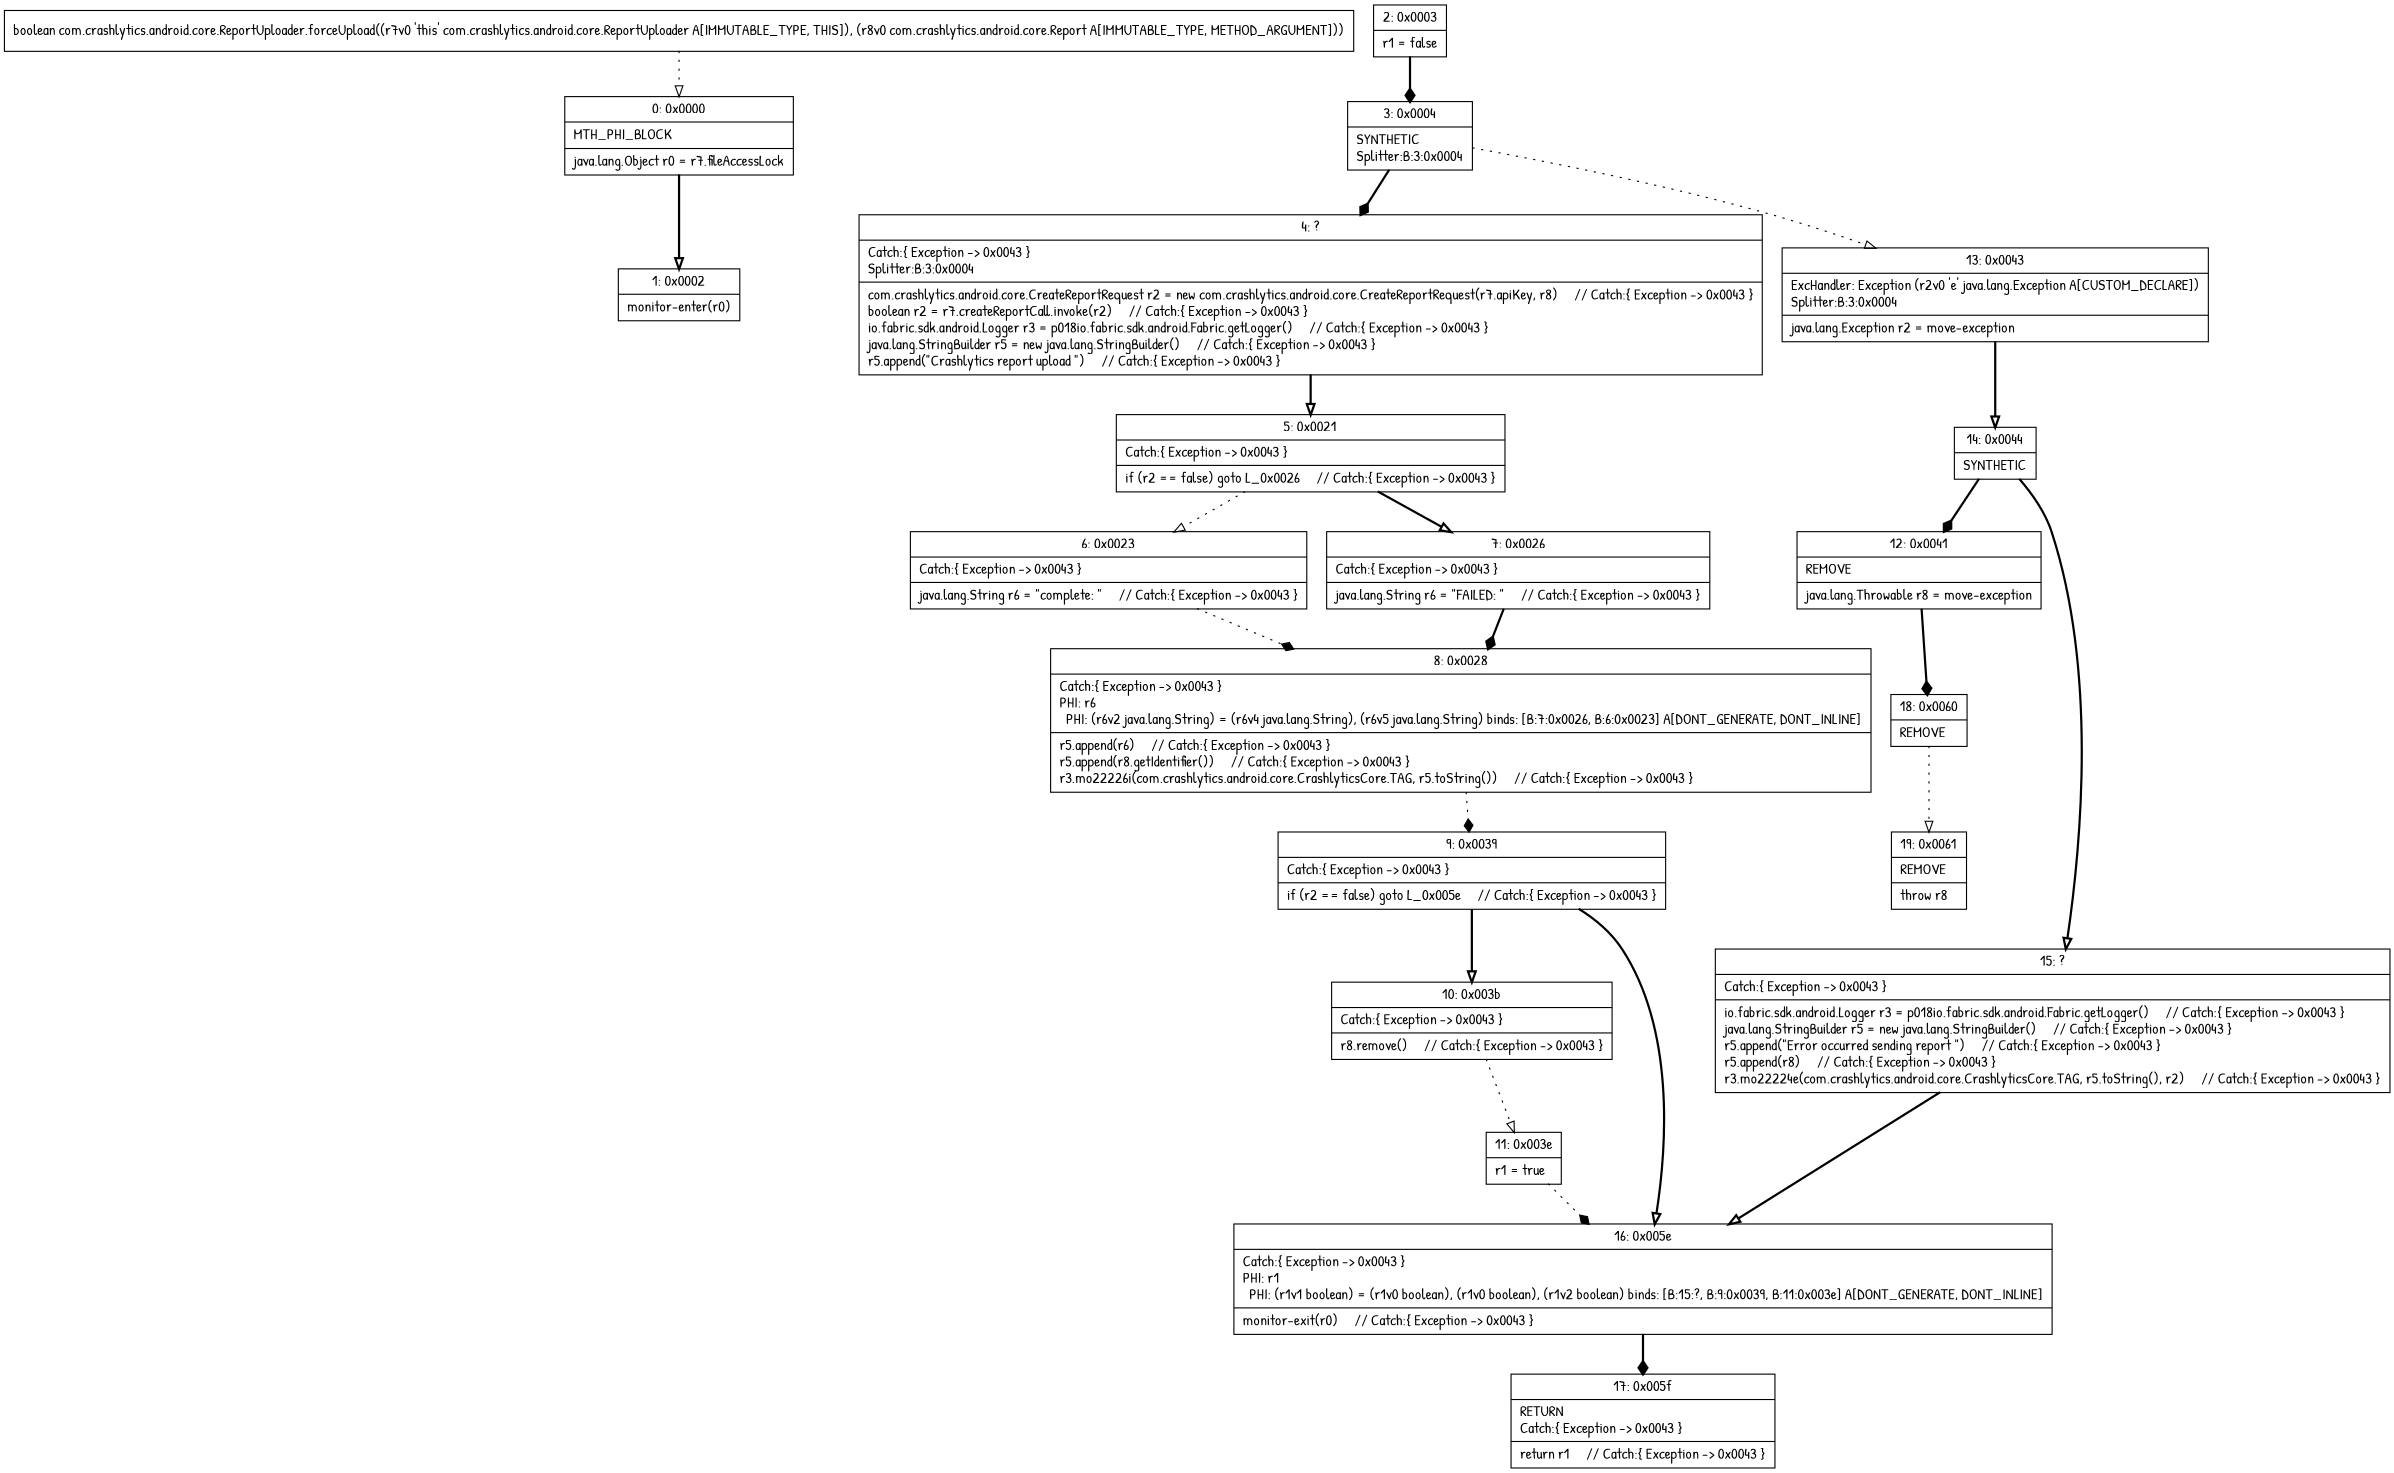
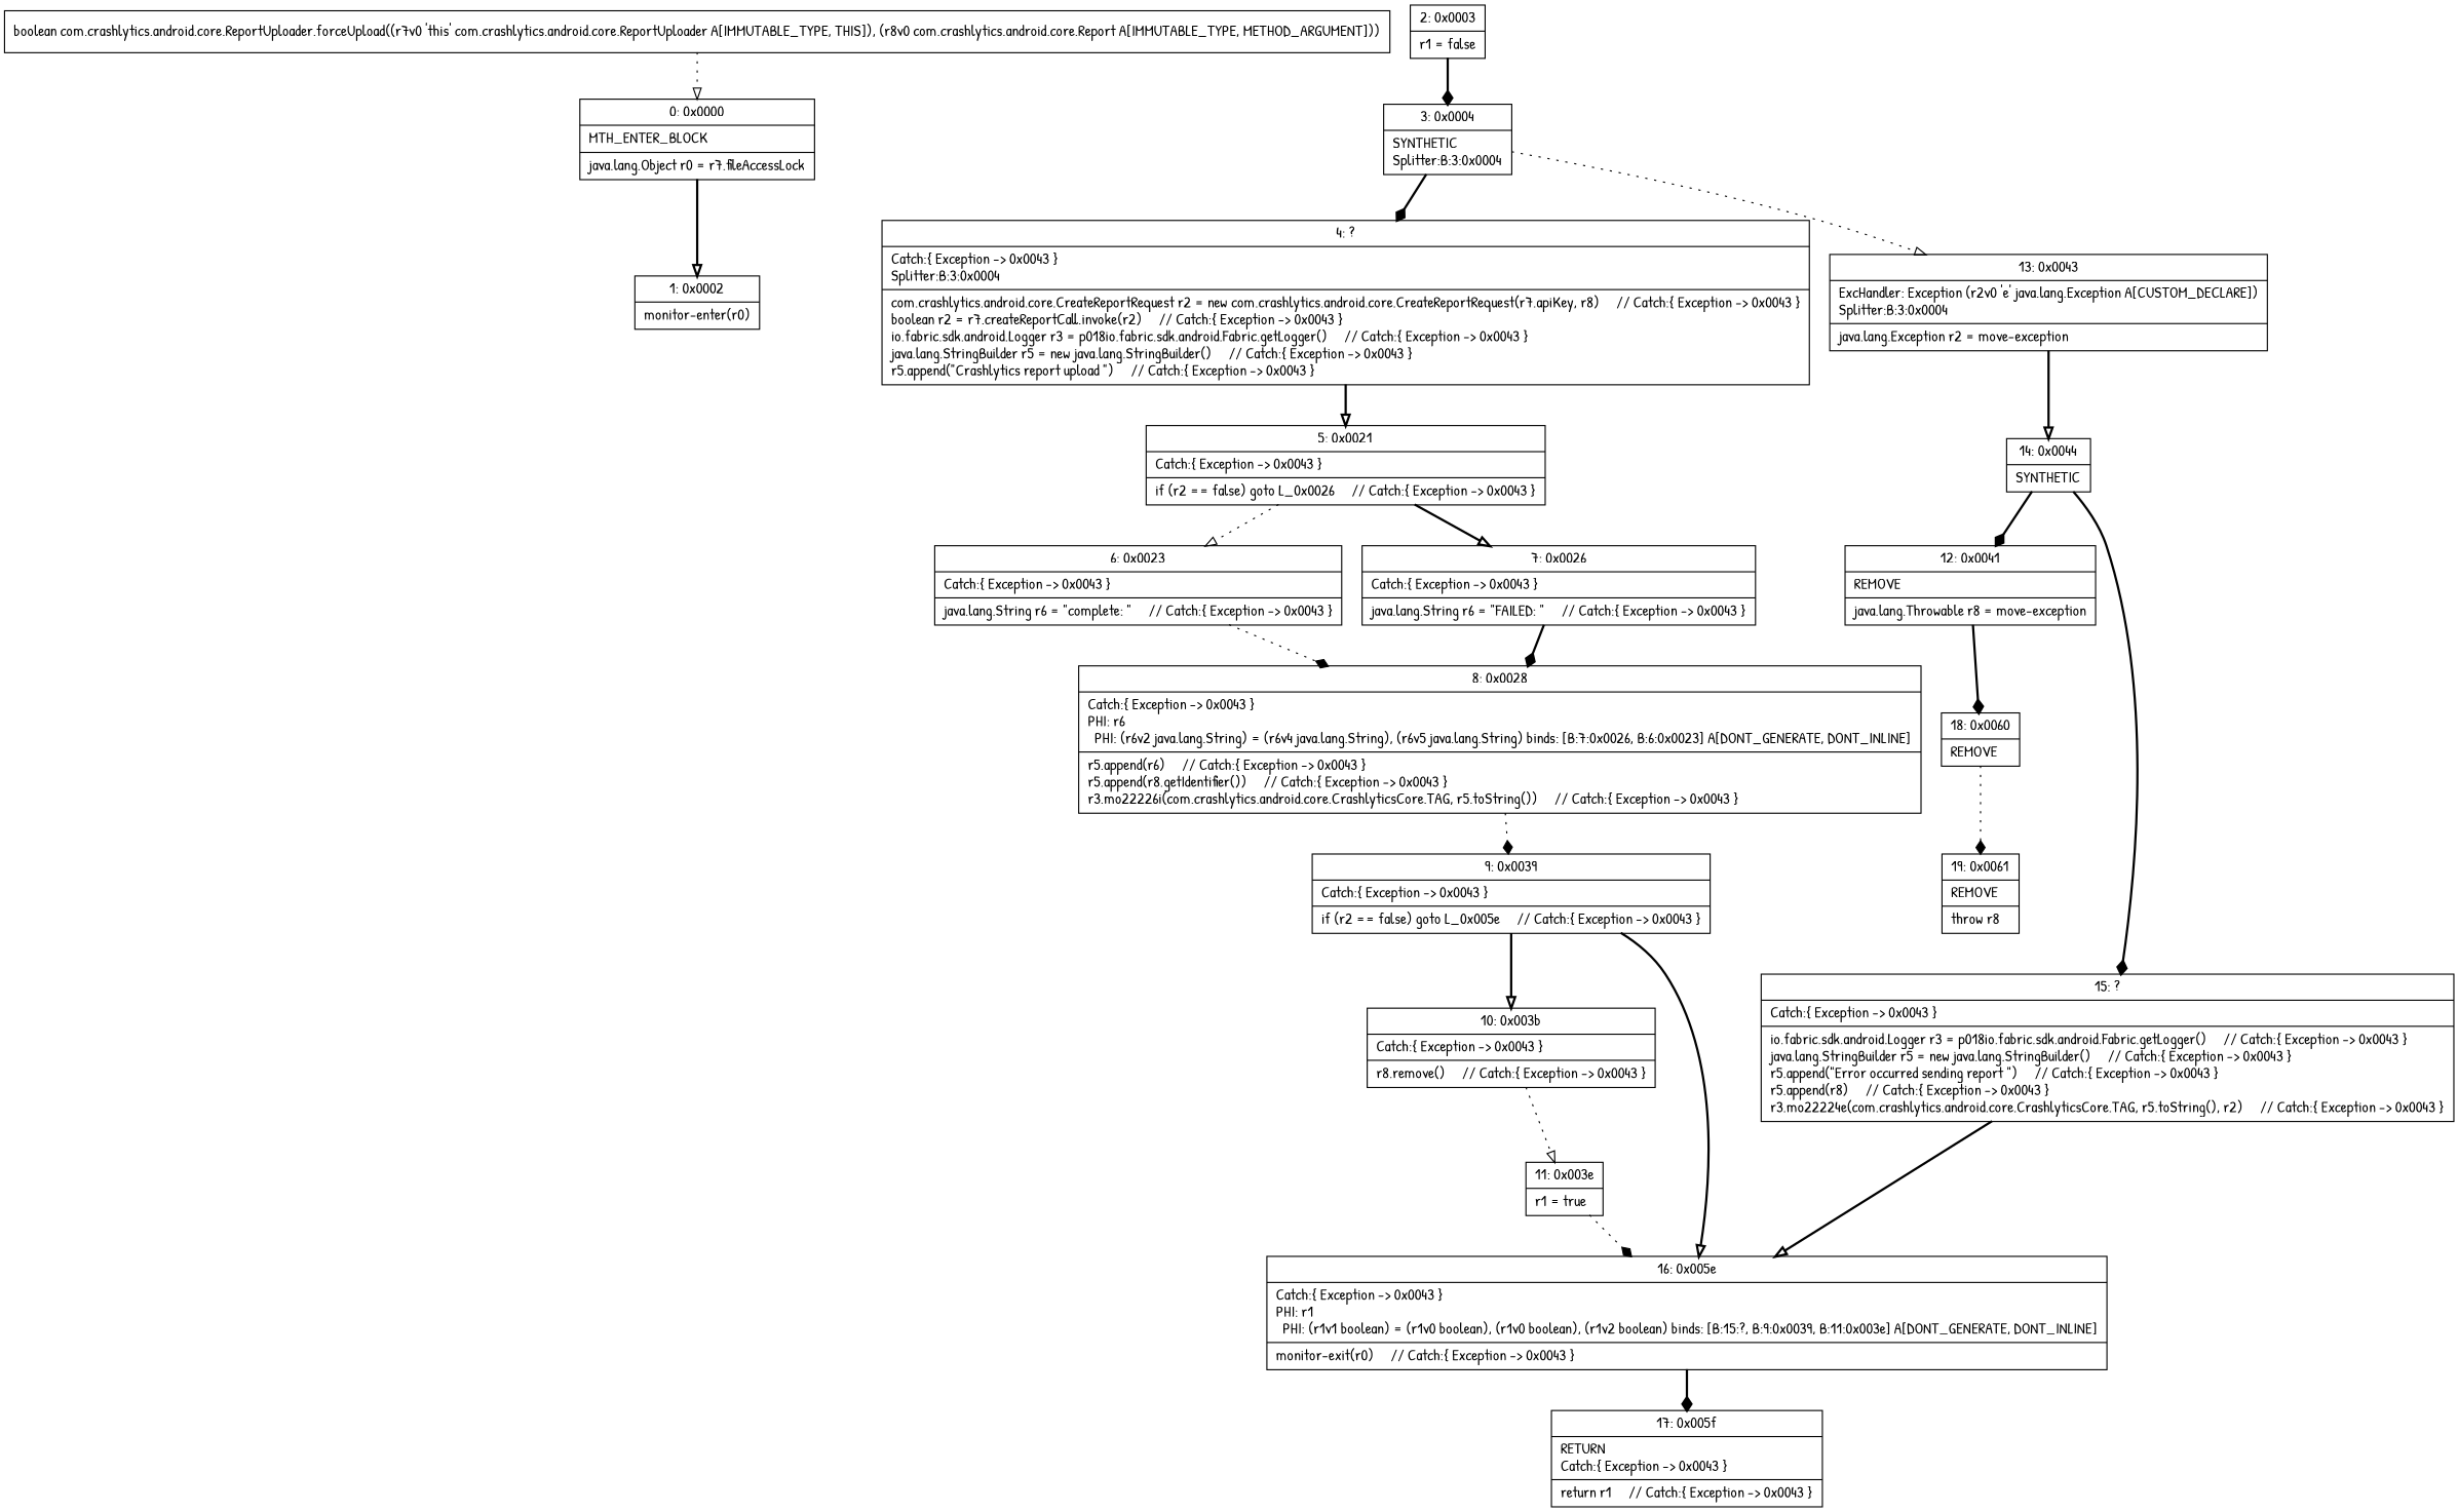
  digraph {
    fontname="Patrick Hand"
    node [fontname="Patrick Hand" shape=record]
    edge [arrowhead=onormal fontname="Patrick Hand" style=bold]
-   n1 [label="{0\:\ 0x0000|MTH_PHI_BLOCK\l|java.lang.Object r0 = r7.fileAccessLock\l}"]
+   n1 [label="{0\:\ 0x0000|MTH_ENTER_BLOCK\l|java.lang.Object r0 = r7.fileAccessLock\l}"]
    n2 [label="{1\:\ 0x0002|monitor\-enter(r0)\l}"]
    n3 [label="{2\:\ 0x0003|r1 = false\l}"]
    n4 [label="{3\:\ 0x0004|SYNTHETIC\lSplitter:B:3:0x0004\l}"]
    n5 [label="{4\:\ ?|Catch:\{ Exception \-\> 0x0043 \}\lSplitter:B:3:0x0004\l|com.crashlytics.android.core.CreateReportRequest r2 = new com.crashlytics.android.core.CreateReportRequest(r7.apiKey, r8)     \/\/ Catch:\{ Exception \-\> 0x0043 \}\lboolean r2 = r7.createReportCall.invoke(r2)     \/\/ Catch:\{ Exception \-\> 0x0043 \}\lio.fabric.sdk.android.Logger r3 = p018io.fabric.sdk.android.Fabric.getLogger()     \/\/ Catch:\{ Exception \-\> 0x0043 \}\ljava.lang.StringBuilder r5 = new java.lang.StringBuilder()     \/\/ Catch:\{ Exception \-\> 0x0043 \}\lr5.append(\"Crashlytics report upload \")     \/\/ Catch:\{ Exception \-\> 0x0043 \}\l}"]
    n6 [label="{13\:\ 0x0043|ExcHandler: Exception (r2v0 'e' java.lang.Exception A[CUSTOM_DECLARE])\lSplitter:B:3:0x0004\l|java.lang.Exception r2 = move\-exception\l}"]
    n7 [label="{5\:\ 0x0021|Catch:\{ Exception \-\> 0x0043 \}\l|if (r2 == false) goto L_0x0026     \/\/ Catch:\{ Exception \-\> 0x0043 \}\l}"]
    n8 [label="{14\:\ 0x0044|SYNTHETIC\l}"]
    n9 [label="{6\:\ 0x0023|Catch:\{ Exception \-\> 0x0043 \}\l|java.lang.String r6 = \"complete: \"     \/\/ Catch:\{ Exception \-\> 0x0043 \}\l}"]
    n10 [label="{7\:\ 0x0026|Catch:\{ Exception \-\> 0x0043 \}\l|java.lang.String r6 = \"FAILED: \"     \/\/ Catch:\{ Exception \-\> 0x0043 \}\l}"]
    n11 [label="{8\:\ 0x0028|Catch:\{ Exception \-\> 0x0043 \}\lPHI: r6 \l  PHI: (r6v2 java.lang.String) = (r6v4 java.lang.String), (r6v5 java.lang.String) binds: [B:7:0x0026, B:6:0x0023] A[DONT_GENERATE, DONT_INLINE]\l|r5.append(r6)     \/\/ Catch:\{ Exception \-\> 0x0043 \}\lr5.append(r8.getIdentifier())     \/\/ Catch:\{ Exception \-\> 0x0043 \}\lr3.mo22226i(com.crashlytics.android.core.CrashlyticsCore.TAG, r5.toString())     \/\/ Catch:\{ Exception \-\> 0x0043 \}\l}"]
    n12 [label="{9\:\ 0x0039|Catch:\{ Exception \-\> 0x0043 \}\l|if (r2 == false) goto L_0x005e     \/\/ Catch:\{ Exception \-\> 0x0043 \}\l}"]
    n13 [label="{10\:\ 0x003b|Catch:\{ Exception \-\> 0x0043 \}\l|r8.remove()     \/\/ Catch:\{ Exception \-\> 0x0043 \}\l}"]
    n14 [label="{16\:\ 0x005e|Catch:\{ Exception \-\> 0x0043 \}\lPHI: r1 \l  PHI: (r1v1 boolean) = (r1v0 boolean), (r1v0 boolean), (r1v2 boolean) binds: [B:15:?, B:9:0x0039, B:11:0x003e] A[DONT_GENERATE, DONT_INLINE]\l|monitor\-exit(r0)     \/\/ Catch:\{ Exception \-\> 0x0043 \}\l}"]
    n15 [label="{11\:\ 0x003e|r1 = true\l}"]
    n16 [label="{17\:\ 0x005f|RETURN\lCatch:\{ Exception \-\> 0x0043 \}\l|return r1     \/\/ Catch:\{ Exception \-\> 0x0043 \}\l}"]
    n17 [label="{12\:\ 0x0041|REMOVE\l|java.lang.Throwable r8 = move\-exception\l}"]
    n18 [label="{18\:\ 0x0060|REMOVE\l}"]
    n19 [label="{19\:\ 0x0061|REMOVE\l|throw r8\l}"]
    n20 [label="{15\:\ ?|Catch:\{ Exception \-\> 0x0043 \}\l|io.fabric.sdk.android.Logger r3 = p018io.fabric.sdk.android.Fabric.getLogger()     \/\/ Catch:\{ Exception \-\> 0x0043 \}\ljava.lang.StringBuilder r5 = new java.lang.StringBuilder()     \/\/ Catch:\{ Exception \-\> 0x0043 \}\lr5.append(\"Error occurred sending report \")     \/\/ Catch:\{ Exception \-\> 0x0043 \}\lr5.append(r8)     \/\/ Catch:\{ Exception \-\> 0x0043 \}\lr3.mo22224e(com.crashlytics.android.core.CrashlyticsCore.TAG, r5.toString(), r2)     \/\/ Catch:\{ Exception \-\> 0x0043 \}\l}"]
    n21 [label="{boolean com.crashlytics.android.core.ReportUploader.forceUpload((r7v0 'this' com.crashlytics.android.core.ReportUploader A[IMMUTABLE_TYPE, THIS]), (r8v0 com.crashlytics.android.core.Report A[IMMUTABLE_TYPE, METHOD_ARGUMENT])) }"]
    n1 -> n2
    n3 -> n4 [arrowhead=diamond]
    n4 -> n5 [arrowhead=diamond]
    n4 -> n6 [style=dotted]
    n5 -> n7
    n6 -> n8
    n7 -> n9 [style=dotted]
    n7 -> n10
    n8 -> n17 [arrowhead=diamond]
-   n8 -> n20
+   n8 -> n20 [arrowhead=diamond]
    n9 -> n11 [arrowhead=diamond style=dotted]
    n10 -> n11 [arrowhead=diamond]
    n11 -> n12 [arrowhead=diamond style=dotted]
    n12 -> n13
    n12 -> n14
    n13 -> n15 [style=dotted]
    n14 -> n16 [arrowhead=diamond]
    n15 -> n14 [arrowhead=diamond style=dotted]
    n17 -> n18 [arrowhead=diamond]
-   n18 -> n19 [style=dotted]
+   n18 -> n19 [arrowhead=diamond style=dotted]
    n20 -> n14
    n21 -> n1 [style=dotted]
  }
